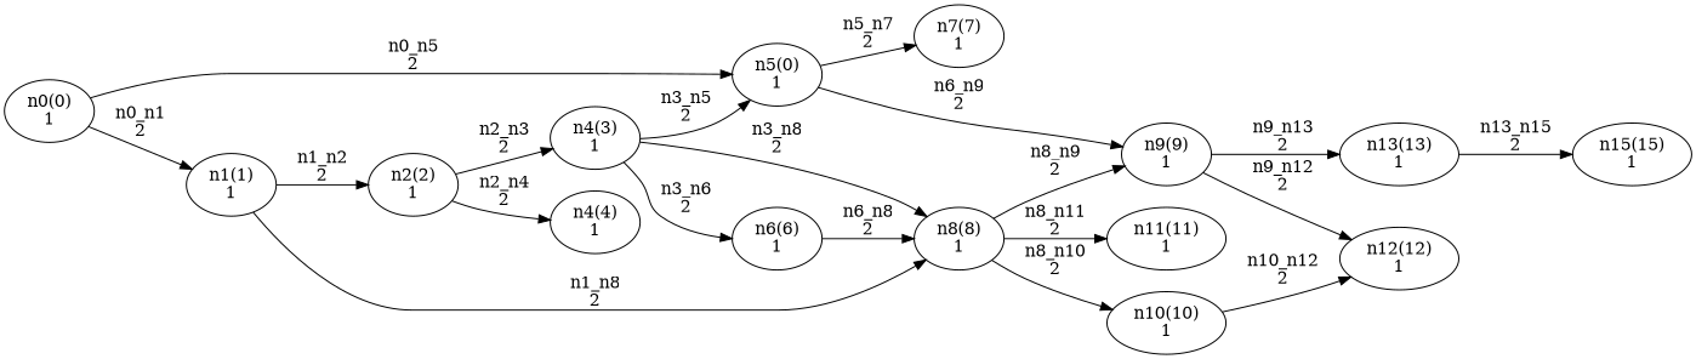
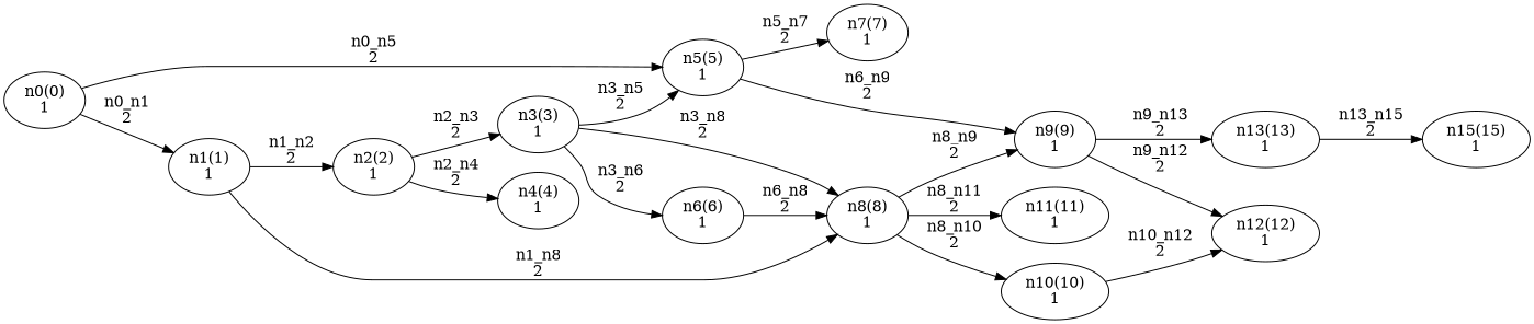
  digraph {
    rankdir=LR
    n1 [label="n0(0)\n1"]
    n2 [label="n1(1)\n1"]
-   n3 [label="n5(0)\n1"]
+   n3 [label="n5(5)\n1"]
    n4 [label="n2(2)\n1"]
    n5 [label="n8(8)\n1"]
    n6 [label="n7(7)\n1"]
    n7 [label="n9(9)\n1"]
-   n8 [label="n4(3)\n1"]
+   n8 [label="n3(3)\n1"]
    n9 [label="n4(4)\n1"]
    n10 [label="n10(10)\n1"]
    n11 [label="n11(11)\n1"]
    n12 [label="n6(6)\n1"]
    n13 [label="n12(12)\n1"]
    n14 [label="n13(13)\n1"]
    n15 [label="n15(15)\n1"]
    n1 -> n2 [label="n0_n1\n2"]
    n1 -> n3 [label="n0_n5\n2"]
    n2 -> n4 [label="n1_n2\n2"]
    n2 -> n5 [label="n1_n8\n2"]
    n3 -> n6 [label="n5_n7\n2"]
    n3 -> n7 [label="n6_n9\n2"]
    n4 -> n8 [label="n2_n3\n2"]
    n4 -> n9 [label="n2_n4\n2"]
    n5 -> n7 [label="n8_n9\n2"]
    n5 -> n10 [label="n8_n10\n2"]
    n5 -> n11 [label="n8_n11\n2"]
    n7 -> n13 [label="n9_n12\n2"]
    n7 -> n14 [label="n9_n13\n2"]
    n8 -> n3 [label="n3_n5\n2"]
    n8 -> n5 [label="n3_n8\n2"]
    n8 -> n12 [label="n3_n6\n2"]
    n10 -> n13 [label="n10_n12\n2"]
    n12 -> n5 [label="n6_n8\n2"]
    n14 -> n15 [label="n13_n15\n2"]
  }
